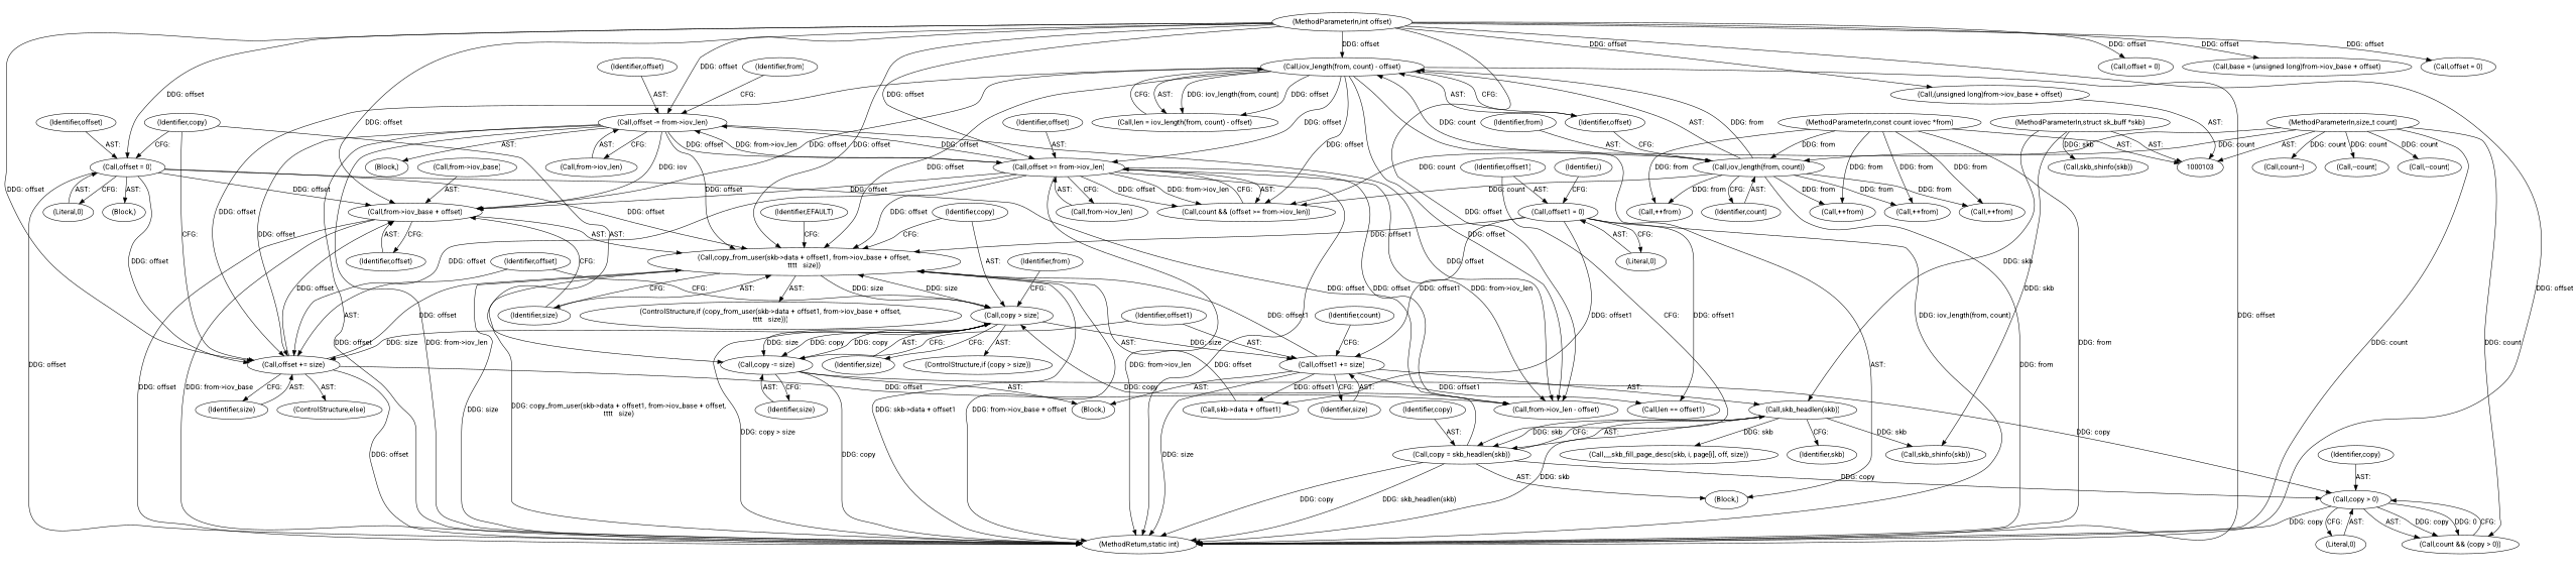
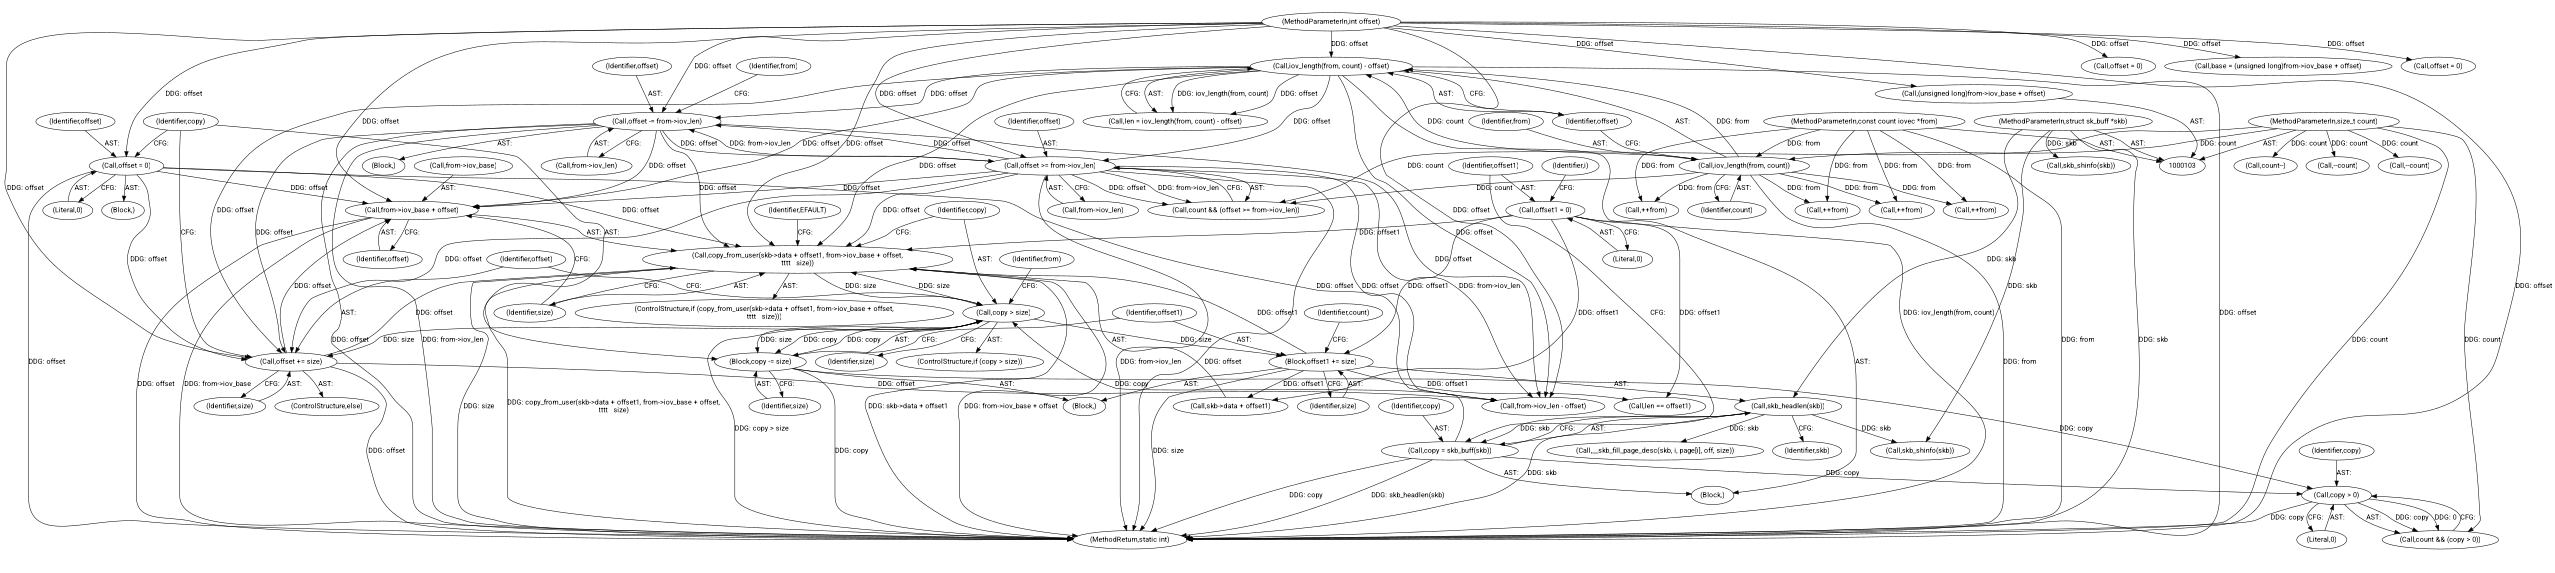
  digraph {
    fontname=Roboto
    node [fontname=Roboto]
    edge [fontname=Roboto]
    n1 [label="(Call,from->iov_base + offset)"]
    n2 [label="(Call,copy_from_user(skb->data + offset1, from->iov_base + offset,\n\t\t\t\t   size))"]
    n3 [label="(MethodReturn,static int)"]
    n4 [label="(Identifier,offset)"]
    n5 [label="(Call,copy > size)"]
    n6 [label="(ControlStructure,if (copy_from_user(skb->data + offset1, from->iov_base + offset,\n\t\t\t\t   size)))"]
    n7 [label="(Identifier,size)"]
    n8 [label="(Call,offset = 0)"]
    n9 [label="(Call,offset += size)"]
    n10 [label="(Call,from->iov_len - offset)"]
    n11 [label="(Block,)"]
    n12 [label="(Literal,0)"]
    n13 [label="(Identifier,size)"]
    n14 [label="(ControlStructure,else)"]
    n15 [label="(MethodParameterIn,int offset)"]
    n16 [label="(Call,offset -= from->iov_len)"]
    n17 [label="(Call,offset >= from->iov_len)"]
    n18 [label="(Call,iov_length(from, count) - offset)"]
    n19 [label="(Call,offset = 0)"]
    n20 [label="(Call,(unsigned long)from->iov_base + offset)"]
    n21 [label="(Call,base = (unsigned long)from->iov_base + offset)"]
    n22 [label="(Call,offset = 0)"]
    n23 [label="(Block,)"]
    n24 [label="(Call,from->iov_len)"]
    n25 [label="(Call,from->iov_len)"]
    n26 [label="(Call,count && (offset >= from->iov_len))"]
    n27 [label="(Identifier,offset)"]
    n28 [label="(Call,len = iov_length(from, count) - offset)"]
    1000103
-   n30 [label="(Call,copy -= size)"]
-   n31 [label="(Call,offset1 += size)"]
+   n30 [label="(Block,copy -= size)"]
+   n31 [label="(Block,offset1 += size)"]
    n32 [label="(Identifier,size)"]
    n33 [label="(ControlStructure,if (copy > size))"]
    n34 [label="(Call,copy > 0)"]
    n35 [label="(Block,)"]
    n36 [label="(Identifier,size)"]
    n37 [label="(Call,skb_headlen(skb))"]
    n38 [label="(Call,len == offset1)"]
    n39 [label="(Call,skb->data + offset1)"]
    n40 [label="(Identifier,size)"]
    n41 [label="(Literal,0)"]
    n42 [label="(Call,count && (copy > 0))"]
-   n43 [label="(Call,copy = skb_headlen(skb))"]
+   n43 [label="(Call,copy = skb_buff(skb))"]
    n44 [label="(Block,)"]
    n45 [label="(Call,__skb_fill_page_desc(skb, i, page[i], off, size))"]
    n46 [label="(Identifier,skb)"]
    n47 [label="(Call,skb_shinfo(skb))"]
    n48 [label="(MethodParameterIn,struct sk_buff *skb)"]
    n49 [label="(Call,skb_shinfo(skb))"]
    n50 [label="(Call,offset1 = 0)"]
    n51 [label="(Literal,0)"]
    n52 [label="(Call,iov_length(from, count))"]
    n53 [label="(Identifier,count)"]
    n54 [label="(Call,++from)"]
    n55 [label="(Call,++from)"]
    n56 [label="(Call,++from)"]
    n57 [label="(Call,++from)"]
    n58 [label="(MethodParameterIn,const count iovec *from)"]
    n59 [label="(MethodParameterIn,size_t count)"]
    n60 [label="(Call,count--)"]
    n61 [label="(Call,--count)"]
    n62 [label="(Call,--count)"]
    n63 [label="(Identifier,from)"]
    n64 [label="(Identifier,from)"]
    n65 [label="(Identifier,offset)"]
    n66 [label="(Identifier,from)"]
    n67 [label="(Identifier,EFAULT)"]
    n68 [label="(Identifier,offset)"]
    n69 [label="(Identifier,copy)"]
    n70 [label="(Identifier,offset)"]
    n71 [label="(Identifier,offset)"]
    n72 [label="(Identifier,i)"]
    n73 [label="(Identifier,copy)"]
    n74 [label="(Identifier,copy)"]
    n75 [label="(Call,from->iov_base)"]
    n76 [label="(Identifier,copy)"]
    n77 [label="(Identifier,count)"]
    n78 [label="(Identifier,offset1)"]
    n79 [label="(Identifier,offset1)"]
    n1 -> n2 [label="AST: "]
    n1 -> n3 [label="DDG: from->iov_base"]
    n1 -> n3 [label="DDG: offset"]
    n1 -> n4 [label="CFG: "]
    n2 -> n3 [label="DDG: size"]
    n2 -> n3 [label="DDG: copy_from_user(skb->data + offset1, from->iov_base + offset,\n\t\t\t\t   size)"]
    n2 -> n3 [label="DDG: skb->data + offset1"]
    n2 -> n3 [label="DDG: from->iov_base + offset"]
    n2 -> n5 [label="DDG: size"]
    n2 -> n6 [label="AST: "]
    n2 -> n7 [label="CFG: "]
    n4 -> n1 [label="AST: "]
    n5 -> n2 [label="DDG: size"]
    n5 -> n3 [label="DDG: copy > size"]
    n5 -> n9 [label="DDG: size"]
    n5 -> n30 [label="DDG: size"]
    n5 -> n30 [label="DDG: copy"]
    n5 -> n31 [label="DDG: size"]
    n5 -> n32 [label="CFG: "]
    n5 -> n33 [label="AST: "]
    n7 -> n1 [label="CFG: "]
    n7 -> n2 [label="AST: "]
    n8 -> n1 [label="DDG: offset"]
    n8 -> n2 [label="DDG: offset"]
    n8 -> n3 [label="DDG: offset"]
    n8 -> n9 [label="DDG: offset"]
    n8 -> n10 [label="DDG: offset"]
    n8 -> n11 [label="AST: "]
    n8 -> n12 [label="CFG: "]
    n9 -> n1 [label="DDG: offset"]
    n9 -> n2 [label="DDG: offset"]
    n9 -> n3 [label="DDG: offset"]
    n9 -> n10 [label="DDG: offset"]
    n9 -> n13 [label="CFG: "]
    n9 -> n14 [label="AST: "]
    n12 -> n8 [label="AST: "]
    n13 -> n9 [label="AST: "]
    n15 -> n1 [label="DDG: offset"]
    n15 -> n2 [label="DDG: offset"]
    n15 -> n3 [label="DDG: offset"]
    n15 -> n8 [label="DDG: offset"]
    n15 -> n9 [label="DDG: offset"]
    n15 -> n10 [label="DDG: offset"]
    n15 -> n16 [label="DDG: offset"]
    n15 -> n17 [label="DDG: offset"]
    n15 -> n18 [label="DDG: offset"]
    n15 -> n19 [label="DDG: offset"]
    n15 -> n20 [label="DDG: offset"]
    n15 -> n21 [label="DDG: offset"]
    n15 -> n22 [label="DDG: offset"]
-   n16 -> n1 [label="DDG: iov"]
+   n16 -> n1 [label="DDG: offset"]
    n16 -> n2 [label="DDG: offset"]
    n16 -> n3 [label="DDG: from->iov_len"]
    n16 -> n3 [label="DDG: offset"]
    n16 -> n9 [label="DDG: offset"]
    n16 -> n10 [label="DDG: offset"]
    n16 -> n17 [label="DDG: offset"]
    n16 -> n23 [label="AST: "]
    n16 -> n24 [label="CFG: "]
    n17 -> n1 [label="DDG: offset"]
    n17 -> n2 [label="DDG: offset"]
    n17 -> n3 [label="DDG: offset"]
    n17 -> n3 [label="DDG: from->iov_len"]
    n17 -> n9 [label="DDG: offset"]
    n17 -> n10 [label="DDG: from->iov_len"]
    n17 -> n10 [label="DDG: offset"]
    n17 -> n16 [label="DDG: from->iov_len"]
    n17 -> n16 [label="DDG: offset"]
    n17 -> n25 [label="CFG: "]
    n17 -> n26 [label="AST: "]
    n17 -> n26 [label="DDG: offset"]
    n17 -> n26 [label="DDG: from->iov_len"]
    n18 -> n1 [label="DDG: offset"]
    n18 -> n2 [label="DDG: offset"]
    n18 -> n3 [label="DDG: iov_length(from, count)"]
    n18 -> n3 [label="DDG: offset"]
    n18 -> n9 [label="DDG: offset"]
    n18 -> n10 [label="DDG: offset"]
-   n18 -> n26 [label="DDG: offset"]
+   n18 -> n16 [label="DDG: offset"]
    n18 -> n17 [label="DDG: offset"]
    n18 -> n27 [label="CFG: "]
    n18 -> n28 [label="AST: "]
    n18 -> n28 [label="DDG: iov_length(from, count)"]
    n18 -> n28 [label="DDG: offset"]
    n20 -> 1000103 [label="AST: "]
    n24 -> n16 [label="AST: "]
    n25 -> n17 [label="AST: "]
    n26 -> n17 [label="CFG: "]
    n27 -> n18 [label="AST: "]
    n27 -> n52 [label="CFG: "]
    n28 -> n18 [label="CFG: "]
    n30 -> n3 [label="DDG: copy"]
    n30 -> n5 [label="DDG: copy"]
    n30 -> n34 [label="DDG: copy"]
    n30 -> n35 [label="AST: "]
    n30 -> n36 [label="CFG: "]
    n31 -> n2 [label="DDG: offset1"]
    n31 -> n3 [label="DDG: size"]
    n31 -> n35 [label="AST: "]
    n31 -> n37 [label="AST: "]
    n31 -> n38 [label="DDG: offset1"]
    n31 -> n39 [label="DDG: offset1"]
    n31 -> n40 [label="CFG: "]
    n32 -> n5 [label="AST: "]
    n34 -> n3 [label="DDG: copy"]
    n34 -> n41 [label="CFG: "]
    n34 -> n42 [label="AST: "]
    n34 -> n42 [label="DDG: copy"]
    n34 -> n42 [label="DDG: 0"]
    n36 -> n30 [label="AST: "]
    n37 -> n3 [label="DDG: skb"]
    n37 -> n43 [label="AST: "]
    n37 -> n43 [label="DDG: skb"]
    n37 -> n45 [label="DDG: skb"]
    n37 -> n46 [label="CFG: "]
    n37 -> n47 [label="DDG: skb"]
    n39 -> n2 [label="AST: "]
    n40 -> n31 [label="AST: "]
    n41 -> n34 [label="AST: "]
    n42 -> n34 [label="CFG: "]
    n43 -> n3 [label="DDG: skb_headlen(skb)"]
    n43 -> n3 [label="DDG: copy"]
    n43 -> n5 [label="DDG: copy"]
    n43 -> n34 [label="DDG: copy"]
    n43 -> n37 [label="CFG: "]
    n43 -> n44 [label="AST: "]
+   n48 -> n3 [label="DDG: skb"]
    n48 -> 1000103 [label="AST: "]
    n48 -> n37 [label="DDG: skb"]
    n48 -> n47 [label="DDG: skb"]
    n48 -> n49 [label="DDG: skb"]
    n50 -> n2 [label="DDG: offset1"]
    n50 -> n31 [label="DDG: offset1"]
    n50 -> n38 [label="DDG: offset1"]
    n50 -> n39 [label="DDG: offset1"]
    n50 -> n44 [label="AST: "]
    n50 -> n51 [label="CFG: "]
    n51 -> n50 [label="AST: "]
    n52 -> n3 [label="DDG: from"]
    n52 -> n18 [label="AST: "]
    n52 -> n18 [label="DDG: from"]
    n52 -> n18 [label="DDG: count"]
    n52 -> n26 [label="DDG: count"]
    n52 -> n53 [label="CFG: "]
    n52 -> n54 [label="DDG: from"]
    n52 -> n55 [label="DDG: from"]
    n52 -> n56 [label="DDG: from"]
    n52 -> n57 [label="DDG: from"]
    n53 -> n52 [label="AST: "]
    n58 -> n3 [label="DDG: from"]
    n58 -> 1000103 [label="AST: "]
    n58 -> n52 [label="DDG: from"]
    n58 -> n54 [label="DDG: from"]
    n58 -> n55 [label="DDG: from"]
    n58 -> n56 [label="DDG: from"]
    n58 -> n57 [label="DDG: from"]
    n59 -> n3 [label="DDG: count"]
    n59 -> n26 [label="DDG: count"]
    n59 -> 1000103 [label="AST: "]
    n59 -> n42 [label="DDG: count"]
    n59 -> n52 [label="DDG: count"]
    n59 -> n60 [label="DDG: count"]
    n59 -> n61 [label="DDG: count"]
    n59 -> n62 [label="DDG: count"]
    n63 -> n16 [label="CFG: "]
    n64 -> n5 [label="CFG: "]
    n65 -> n5 [label="CFG: "]
    n65 -> n9 [label="AST: "]
    n66 -> n52 [label="AST: "]
    n67 -> n2 [label="CFG: "]
    n68 -> n17 [label="AST: "]
    n69 -> n43 [label="AST: "]
    n70 -> n16 [label="AST: "]
    n71 -> n8 [label="AST: "]
    n72 -> n50 [label="CFG: "]
    n73 -> n2 [label="CFG: "]
    n73 -> n5 [label="AST: "]
    n74 -> n34 [label="AST: "]
    n75 -> n1 [label="AST: "]
    n76 -> n8 [label="CFG: "]
    n76 -> n9 [label="CFG: "]
    n76 -> n30 [label="AST: "]
    n77 -> n31 [label="CFG: "]
    n78 -> n30 [label="CFG: "]
    n78 -> n31 [label="AST: "]
    n79 -> n43 [label="CFG: "]
    n79 -> n50 [label="AST: "]
  }
